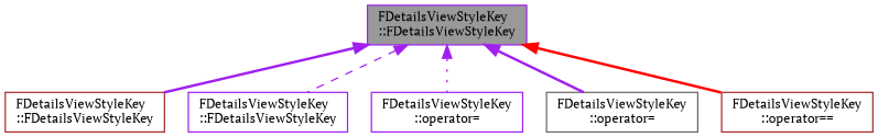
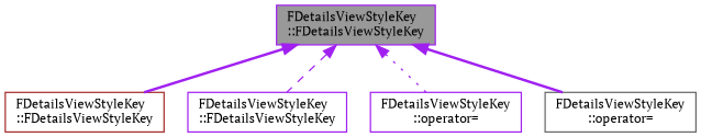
  digraph {
    rankdir=TB
    fontname="PT Serif"
    node [color=purple fillcolor=white fontname="PT Serif" fontsize=10 shape=box style=filled]
    edge [color=purple dir=back fontname="PT Serif" fontsize=10 labelfontname=Helvetica labelfontsize=10 style=bold]
    n1 [fillcolor=grey60 fontcolor=black height=0.2 label="FDetailsViewStyleKey\l::FDetailsViewStyleKey" width=0.4]
    n2 [color=brown height=0.2 label="FDetailsViewStyleKey\l::FDetailsViewStyleKey" width=0.4]
    n3 [height=0.2 label="FDetailsViewStyleKey\l::FDetailsViewStyleKey" width=0.4]
    n4 [height=0.2 label="FDetailsViewStyleKey\l::operator=" width=0.4]
    n5 [color=gray40 height=0.2 label="FDetailsViewStyleKey\l::operator=" width=0.4]
-   n6 [color=brown height=0.2 label="FDetailsViewStyleKey\l::operator==" width=0.4]
    n1 -> n2
    n1 -> n3 [style=dashed]
    n1 -> n4 [style=dotted]
    n1 -> n5
-   n1 -> n6 [color=red]
  }
